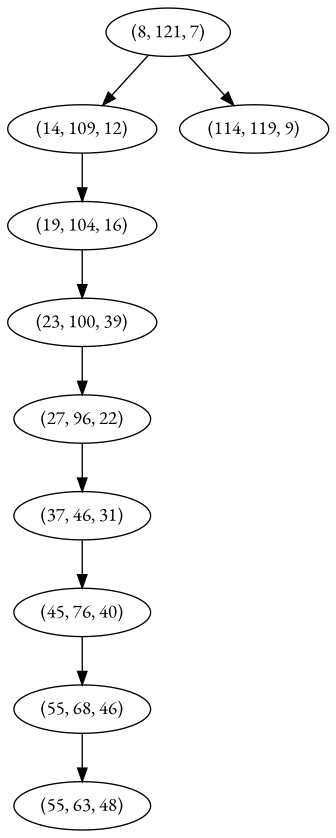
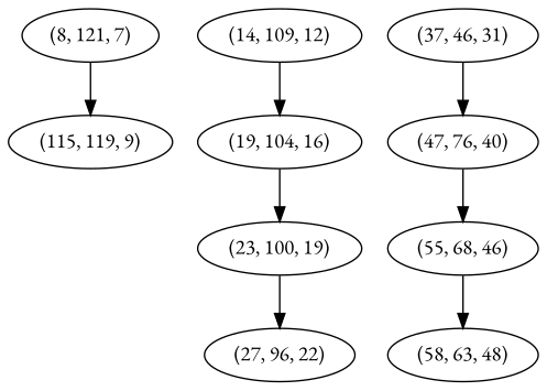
  digraph {
    fontname="EB Garamond"
    node [fontname="EB Garamond"]
    edge [fontname="EB Garamond"]
    "(8, 121, 7)"
    "(14, 109, 12)"
-   "(115, 119, 9)" [label="(114, 119, 9)"]
+   "(115, 119, 9)"
    "(19, 104, 16)"
-   "(23, 100, 19)" [label="(23, 100, 39)"]
+   "(23, 100, 19)"
    "(27, 96, 22)"
    n7 [label="(37, 46, 31)"]
-   "(47, 76, 40)" [label="(45, 76, 40)"]
+   "(47, 76, 40)"
    "(55, 68, 46)"
-   "(58, 63, 48)" [label="(55, 63, 48)"]
-   "(8, 121, 7)" -> "(14, 109, 12)"
+   "(58, 63, 48)"
    "(8, 121, 7)" -> "(115, 119, 9)"
    "(14, 109, 12)" -> "(19, 104, 16)"
    "(19, 104, 16)" -> "(23, 100, 19)"
    "(23, 100, 19)" -> "(27, 96, 22)"
-   "(27, 96, 22)" -> n7
    n7 -> "(47, 76, 40)"
    "(47, 76, 40)" -> "(55, 68, 46)"
    "(55, 68, 46)" -> "(58, 63, 48)"
  }
